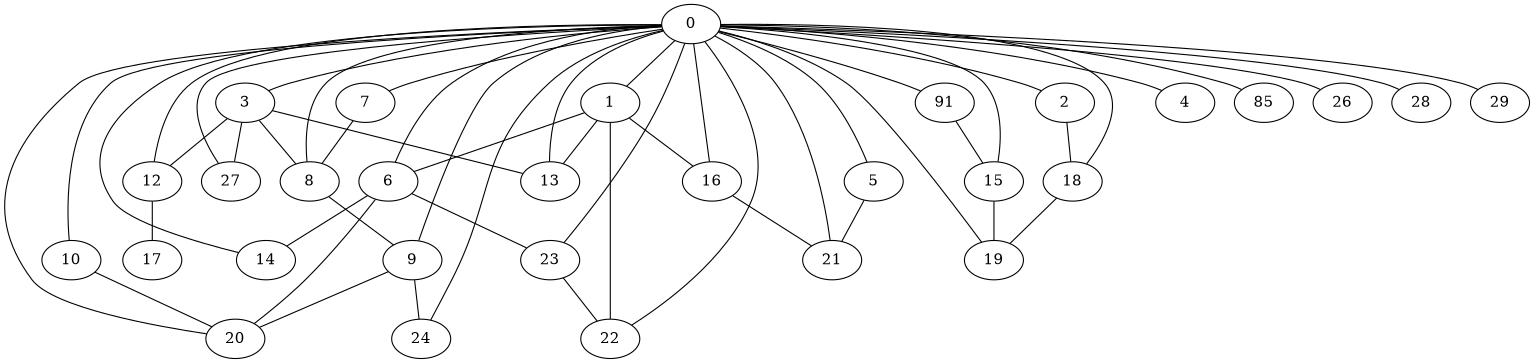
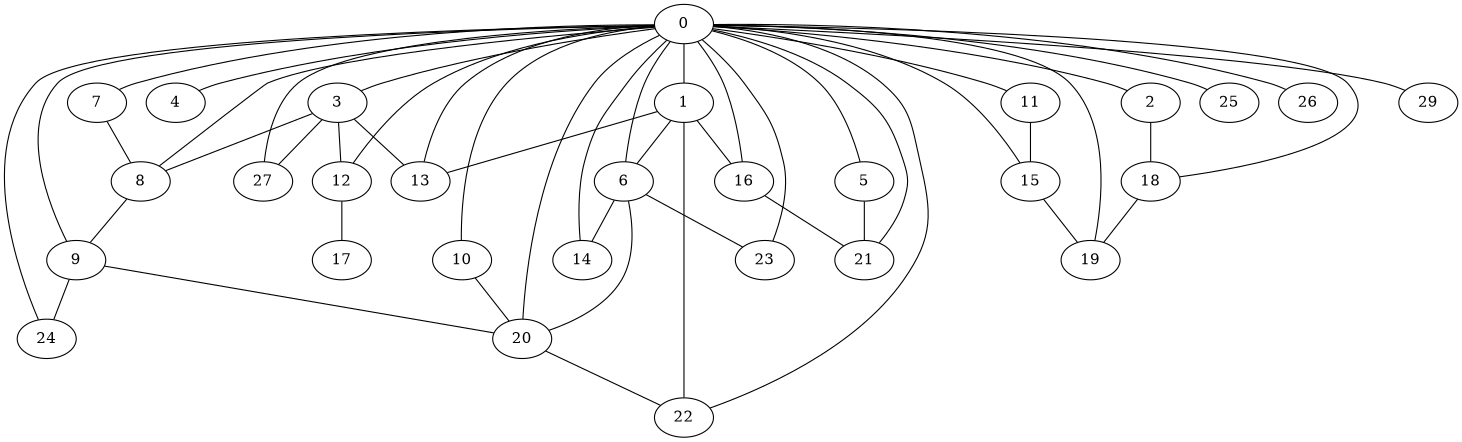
  graph {
    0
    1
    2
    3
    4
    5
    6
    7
    8
    9
    10
-   11 [label=91]
+   11
    12
    13
    14
    15
    16
    18
    19
    20
    21
    22
    23
    24
-   25 [label=85]
+   25
    26
    27
-   28
    29
    17
    0 -- 1
    0 -- 2
    0 -- 3
    0 -- 4
    0 -- 5
    0 -- 6
    0 -- 7
    0 -- 8
    0 -- 9
    0 -- 10
    0 -- 11
    0 -- 12
    0 -- 13
    0 -- 14
    0 -- 15
    0 -- 16
    0 -- 18
    0 -- 19
    0 -- 20
    0 -- 21
    0 -- 22
    0 -- 23
    0 -- 24
    0 -- 25
    0 -- 26
    0 -- 27
-   0 -- 28
    0 -- 29
    1 -- 6
    1 -- 13
    1 -- 16
    1 -- 22
    2 -- 18
    3 -- 8
    3 -- 12
    3 -- 13
    3 -- 27
    5 -- 21
    6 -- 14
    6 -- 20
    6 -- 23
    7 -- 8
    8 -- 9
    9 -- 20
    9 -- 24
    10 -- 20
    11 -- 15
    12 -- 17
    15 -- 19
    16 -- 21
    18 -- 19
-   23 -- 22
+   20 -- 22
  }
